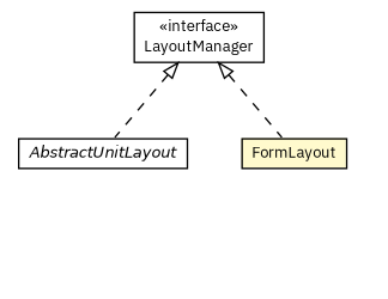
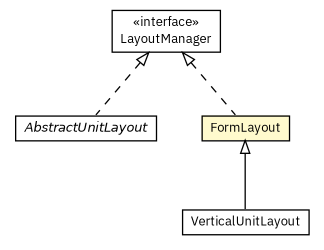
  digraph {
    fontname="IBM Plex Sans"
    nodesep=0.25
    ranksep=0.5
    node [fontcolor=black fontname="IBM Plex Sans" fontsize=10.0 shape=plaintext]
    edge [arrowtail=empty dir=back fontname="IBM Plex Sans" fontsize=10 headport=p labelfontname=Helvetica labelfontsize=10 tailport=p style=dashed]
    n1 [label=<<table title="org.universAAL.ui.handler.gui.swing.defaultLookAndFeel.Layout.AbstractUnitLayout" border="0" cellborder="1" cellspacing="0" cellpadding="2" port="p" href="./AbstractUnitLayout.html"> 		<tr><td><table border="0" cellspacing="0" cellpadding="1"> <tr><td align="center" balign="center"><font face="Helvetica-Oblique"> AbstractUnitLayout </font></td></tr> 		</table></td></tr> 		</table>>]
    n2 [label=<<table title="org.universAAL.ui.handler.gui.swing.defaultLookAndFeel.Layout.FormLayout" border="0" cellborder="1" cellspacing="0" cellpadding="2" port="p" bgcolor="lemonChiffon" href="./FormLayout.html"> 		<tr><td><table border="0" cellspacing="0" cellpadding="1"> <tr><td align="center" balign="center"> FormLayout </td></tr> 		</table></td></tr> 		</table>>]
+   n3 [label=<<table title="org.universAAL.ui.handler.gui.swing.defaultLookAndFeel.Layout.VerticalUnitLayout" border="0" cellborder="1" cellspacing="0" cellpadding="2" port="p" href="./VerticalUnitLayout.html"> 		<tr><td><table border="0" cellspacing="0" cellpadding="1"> <tr><td align="center" balign="center"> VerticalUnitLayout </td></tr> 		</table></td></tr> 		</table>>]
    n4 [label=<<table title="java.awt.LayoutManager" border="0" cellborder="1" cellspacing="0" cellpadding="2" port="p" href="http://java.sun.com/j2se/1.4.2/docs/api/java/awt/LayoutManager.html"> 		<tr><td><table border="0" cellspacing="0" cellpadding="1"> <tr><td align="center" balign="center"> &#171;interface&#187; </td></tr> <tr><td align="center" balign="center"> LayoutManager </td></tr> 		</table></td></tr> 		</table>>]
+   n2 -> n3 [style=""]
    n4 -> n1
    n4 -> n2
  }
